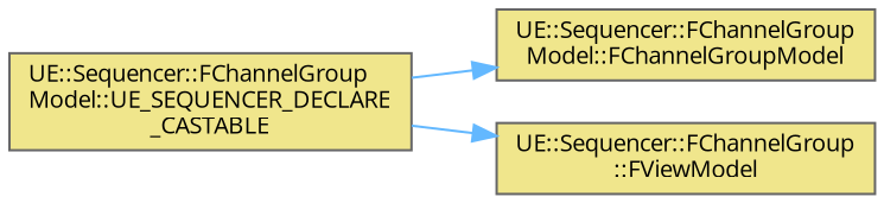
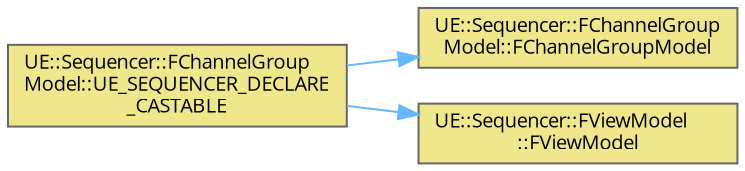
  digraph {
    rankdir=LR
    fontname="Open Sans"
    node [color=grey40 fillcolor=khaki fontname="Open Sans" fontsize=10 shape=box style=filled]
    edge [color=steelblue1 fontname="Open Sans" fontsize=10 labelfontname=Helvetica labelfontsize=10 style=solid]
    n1 [color=gray40 fontcolor=black height=0.2 label="UE::Sequencer::FChannelGroup\lModel::UE_SEQUENCER_DECLARE\l_CASTABLE" width=0.4]
    n2 [height=0.2 label="UE::Sequencer::FChannelGroup\lModel::FChannelGroupModel" width=0.4]
-   n3 [height=0.2 label="UE::Sequencer::FChannelGroup\l::FViewModel" width=0.4]
+   n3 [height=0.2 label="UE::Sequencer::FViewModel\l::FViewModel" width=0.4]
    n1 -> n2
    n1 -> n3
  }
